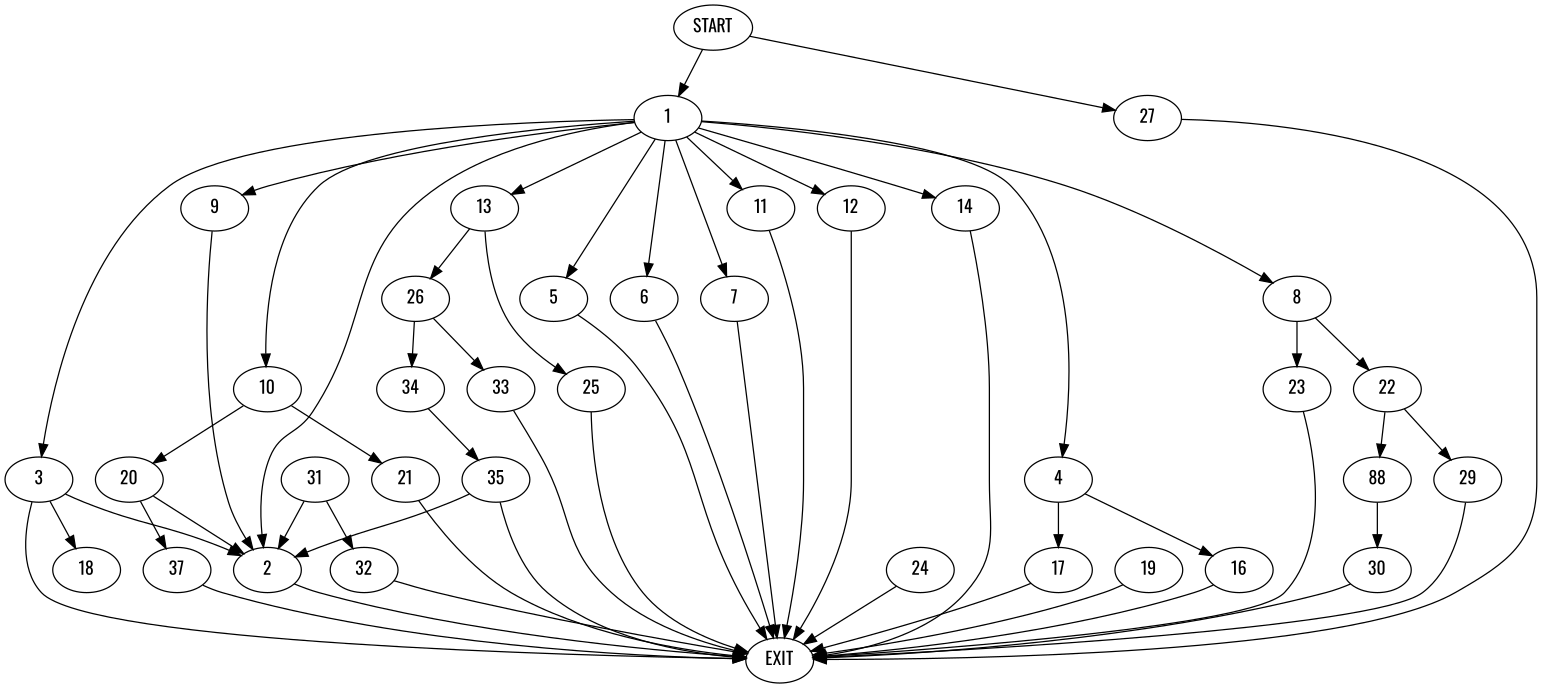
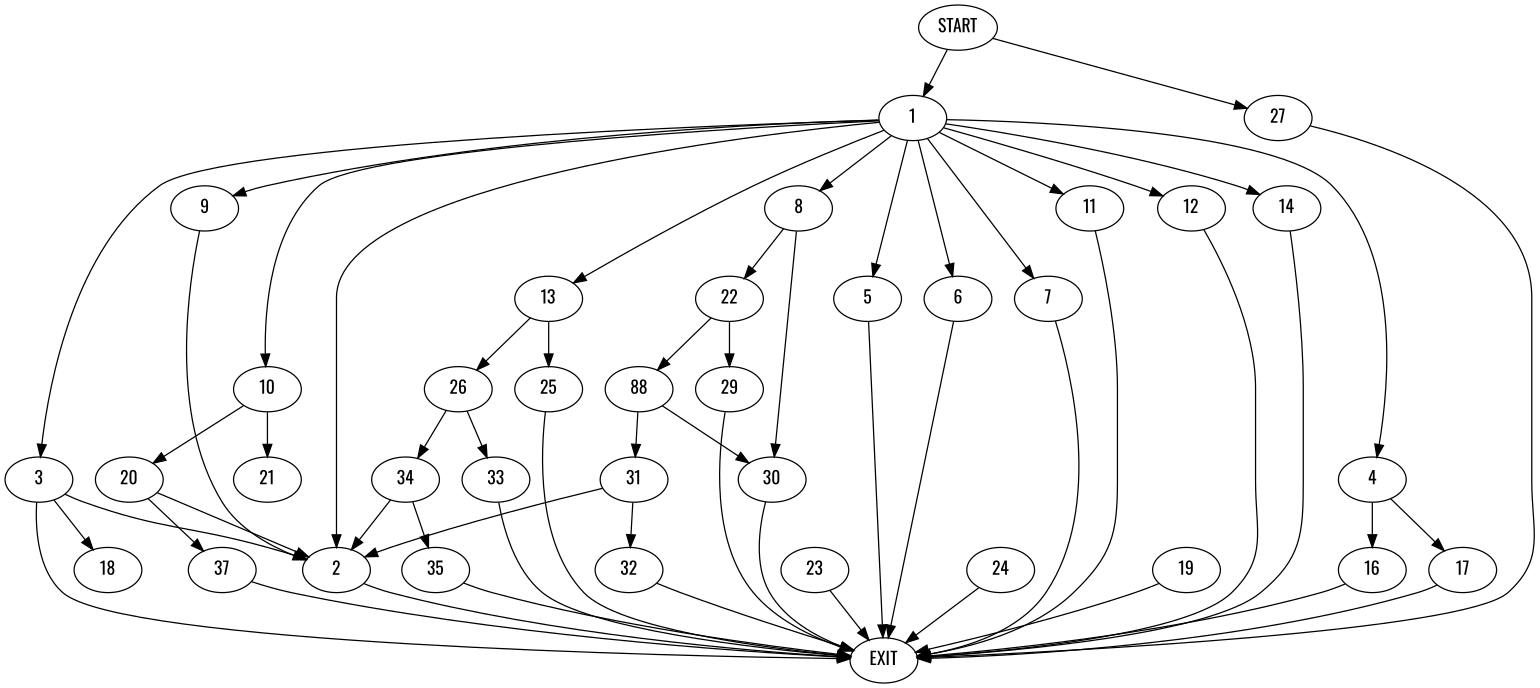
  digraph {
    fontname=Oswald
    node [fontname=Oswald]
    edge [fontname=Oswald]
    n1 [label=START]
    1
    27
    2
    3
    4
    5
    6
    7
    8
    9
    10
    11
    12
    13
    14
    n17 [label=EXIT]
    18
    16
    17
    22
    23
    20
    21
    25
    26
    n27 [label=88]
    29
    24
    n30 [label=37]
    33
    34
    19
    30
    31
    35
    32
    n1 -> 1
    n1 -> 27
    1 -> 2
    1 -> 3
    1 -> 4
    1 -> 5
    1 -> 6
    1 -> 7
    1 -> 8
    1 -> 9
    1 -> 10
    1 -> 11
    1 -> 12
    1 -> 13
    1 -> 14
    27 -> n17
    2 -> n17
    3 -> 2
    3 -> n17
    3 -> 18
    4 -> 16
    4 -> 17
    5 -> n17
    6 -> n17
    7 -> n17
    8 -> 22
-   8 -> 23
+   8 -> 30
    9 -> 2
    10 -> 20
    10 -> 21
    11 -> n17
    12 -> n17
    13 -> 25
    13 -> 26
    14 -> n17
    16 -> n17
    17 -> n17
    22 -> n27
    22 -> 29
    23 -> n17
    20 -> 2
    20 -> n30
-   21 -> n17
    25 -> n17
    26 -> 33
    26 -> 34
    n27 -> 30
+   n27 -> 31
    29 -> n17
    24 -> n17
    n30 -> n17
    33 -> n17
-   35 -> 2
+   34 -> 2
    34 -> 35
    19 -> n17
    30 -> n17
    31 -> 2
    31 -> 32
    35 -> n17
    32 -> n17
  }
